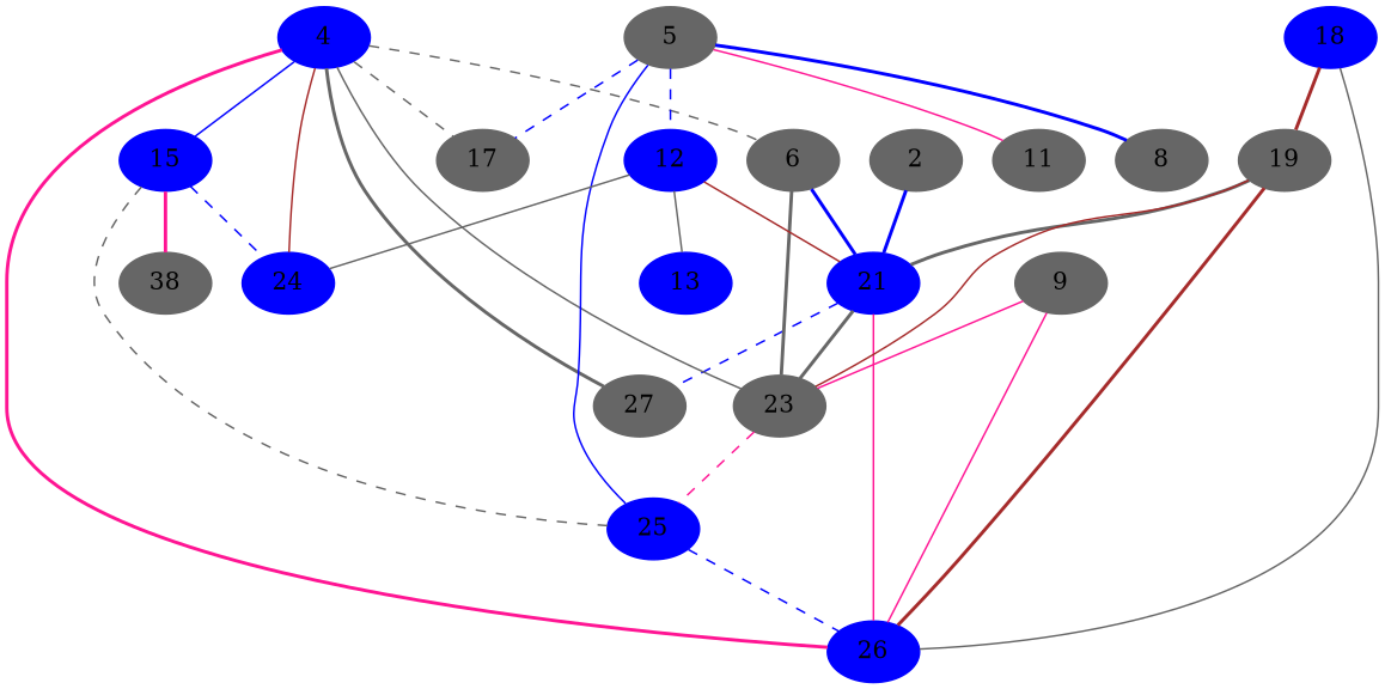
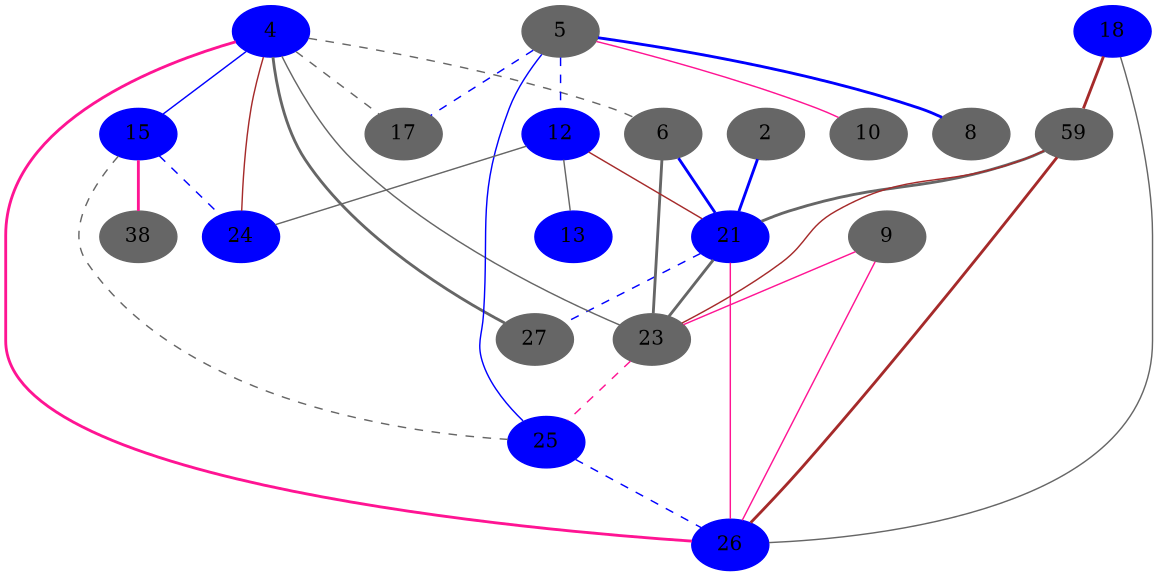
  graph {
    node [color=gray40 style=filled]
    edge [color=gray40 style=solid weight=1.0]
    21 [color=blue]
    2
    23
    26 [color=blue]
    27
    4 [color=blue]
    6
    15 [color=blue]
    17
    24 [color=blue]
    25 [color=blue]
    n12 [label=38]
    5
    8
-   10 [label=11]
+   10
    12 [color=blue]
    13 [color=blue]
    9
    18 [color=blue]
-   19
+   19 [label=59]
    21 -- 23 [style=bold]
    21 -- 26 [color=deeppink weight=2.0]
    21 -- 27 [color=blue style=dashed]
    2 -- 21 [color=blue style=bold]
    23 -- 25 [color=deeppink style=dashed]
    4 -- 23
    4 -- 26 [color=deeppink style=bold]
    4 -- 27 [style=bold]
    4 -- 6 [style=dashed]
    4 -- 15 [color=blue]
    4 -- 17 [style=dashed]
    4 -- 24 [color=brown]
    6 -- 21 [color=blue style=bold]
    6 -- 23 [style=bold]
    15 -- 24 [color=blue style=dashed]
    15 -- 25 [style=dashed]
    15 -- n12 [color=deeppink style=bold]
    25 -- 26 [color=blue style=dashed]
    5 -- 17 [color=blue style=dashed]
    5 -- 25 [color=blue]
    5 -- 8 [color=blue style=bold]
    5 -- 10 [color=deeppink]
    5 -- 12 [color=blue style=dashed]
    12 -- 21 [color=brown]
    12 -- 24
    12 -- 13
    9 -- 23 [color=deeppink]
    9 -- 26 [color=deeppink]
    18 -- 26
    18 -- 19 [color=brown style=bold]
    19 -- 21 [style=bold]
    19 -- 23 [color=brown]
    19 -- 26 [color=brown style=bold]
  }
